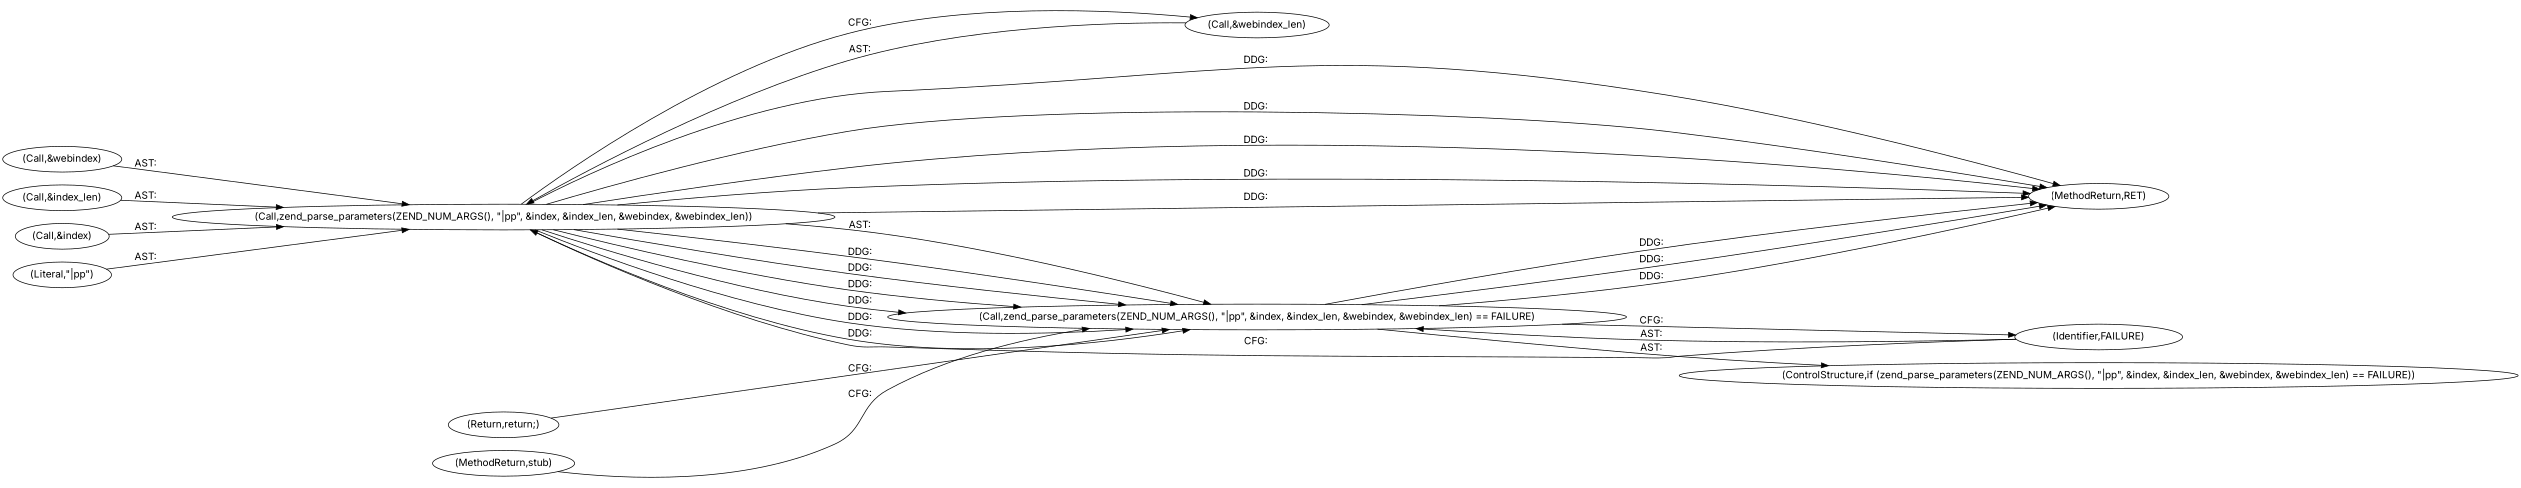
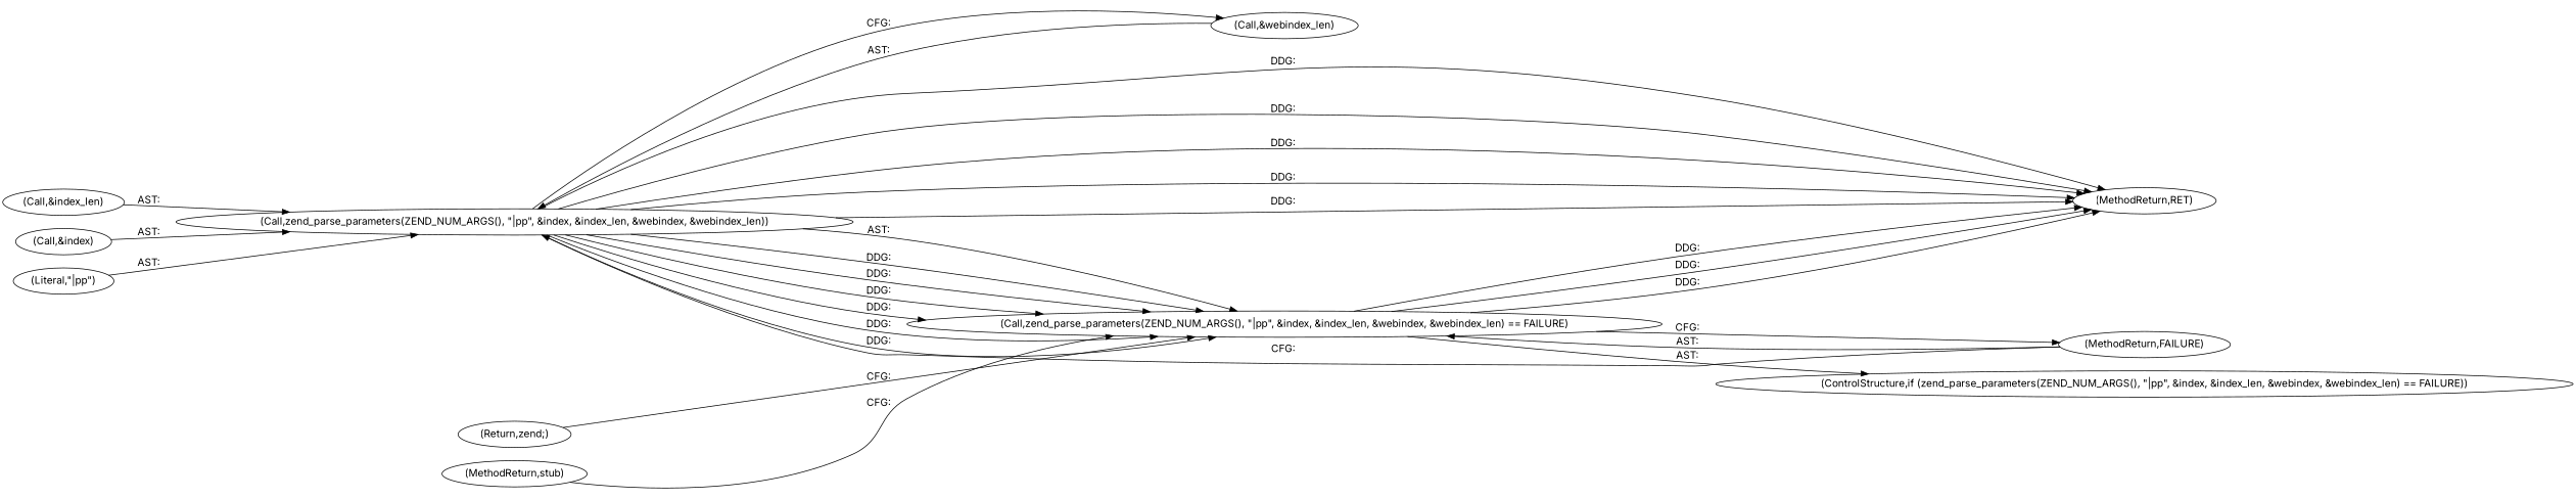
  digraph {
    fontname=Inter
    rankdir=LR
    node [fontname=Inter]
    edge [fontname=Inter]
    n1 [label="(Call,zend_parse_parameters(ZEND_NUM_ARGS(), \"|pp\", &index, &index_len, &webindex, &webindex_len))"]
    n2 [label="(Call,zend_parse_parameters(ZEND_NUM_ARGS(), \"|pp\", &index, &index_len, &webindex, &webindex_len) == FAILURE)"]
    n3 [label="(Call,&webindex_len)"]
    n4 [label="(MethodReturn,RET)"]
-   n5 [label="(Identifier,FAILURE)"]
+   n5 [label="(MethodReturn,FAILURE)"]
    n6 [label="(ControlStructure,if (zend_parse_parameters(ZEND_NUM_ARGS(), \"|pp\", &index, &index_len, &webindex, &webindex_len) == FAILURE))"]
-   n7 [label="(Call,&webindex)"]
    n8 [label="(Call,&index_len)"]
    n9 [label="(Call,&index)"]
-   n10 [label="(Return,return;)"]
+   n10 [label="(Return,zend;)"]
    n11 [label="(Literal,\"|pp\")"]
    n12 [label="(MethodReturn,stub)"]
    n1 -> n2 [label="AST: "]
    n1 -> n2 [label="DDG: "]
    n1 -> n2 [label="DDG: "]
    n1 -> n2 [label="DDG: "]
    n1 -> n2 [label="DDG: "]
    n1 -> n2 [label="DDG: "]
    n1 -> n2 [label="DDG: "]
    n1 -> n3 [label="CFG: "]
    n1 -> n4 [label="DDG: "]
    n1 -> n4 [label="DDG: "]
    n1 -> n4 [label="DDG: "]
    n1 -> n4 [label="DDG: "]
    n1 -> n4 [label="DDG: "]
    n2 -> n4 [label="DDG: "]
    n2 -> n4 [label="DDG: "]
    n2 -> n4 [label="DDG: "]
    n2 -> n5 [label="CFG: "]
    n2 -> n6 [label="AST: "]
    n3 -> n1 [label="AST: "]
    n5 -> n1 [label="CFG: "]
    n5 -> n2 [label="AST: "]
-   n7 -> n1 [label="AST: "]
    n8 -> n1 [label="AST: "]
    n9 -> n1 [label="AST: "]
    n10 -> n2 [label="CFG: "]
    n11 -> n1 [label="AST: "]
    n12 -> n2 [label="CFG: "]
  }
